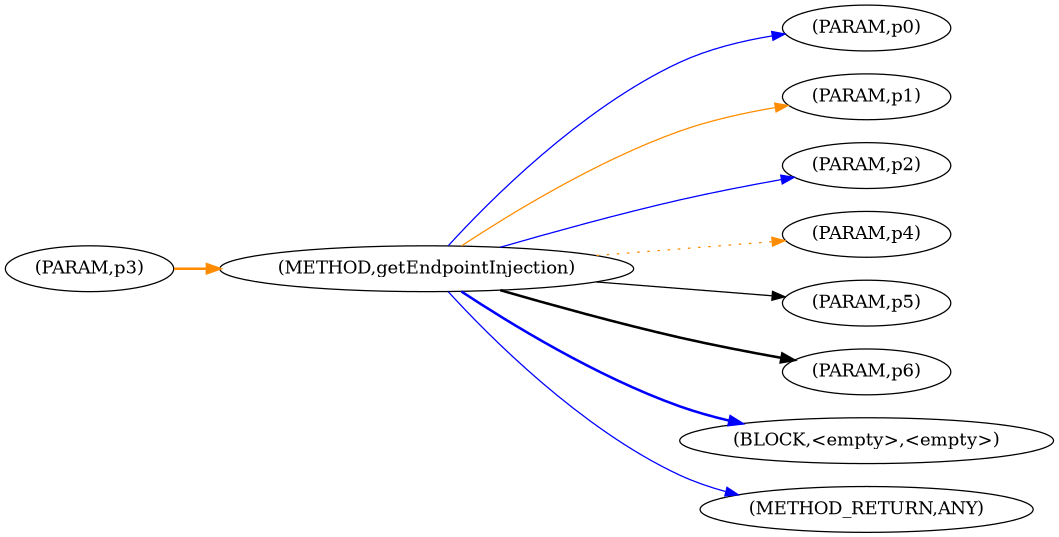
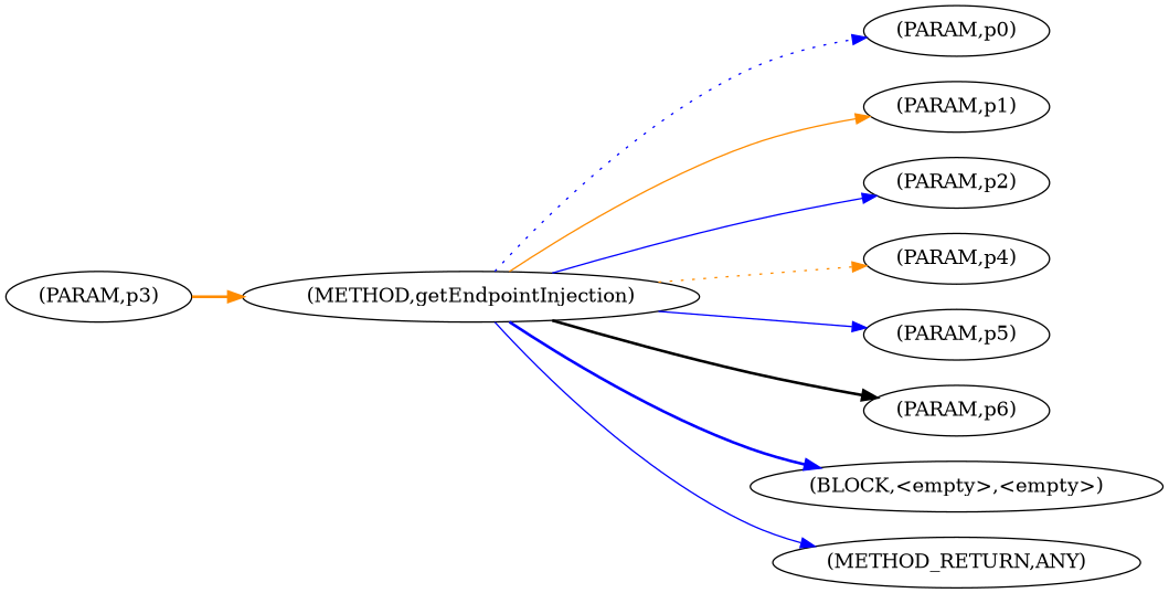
  digraph {
    rankdir=LR
    edge [color=blue style=solid]
    n1 [label=<(METHOD,getEndpointInjection)>]
    n2 [label=<(PARAM,p0)>]
    n3 [label=<(PARAM,p1)>]
    n4 [label=<(PARAM,p2)>]
    n5 [label=<(PARAM,p4)>]
    n6 [label=<(PARAM,p5)>]
    n7 [label=<(PARAM,p6)>]
    n8 [label=<(BLOCK,&lt;empty&gt;,&lt;empty&gt;)>]
    n9 [label=<(METHOD_RETURN,ANY)>]
    n10 [label=<(PARAM,p3)>]
-   n1 -> n2
+   n1 -> n2 [style=dotted]
    n1 -> n3 [color=darkorange]
    n1 -> n4
    n1 -> n5 [color=darkorange style=dotted]
-   n1 -> n6 [color=black]
+   n1 -> n6
    n1 -> n7 [color=black style=bold]
    n1 -> n8 [style=bold]
    n1 -> n9
    n10 -> n1 [color=darkorange style=bold]
  }
